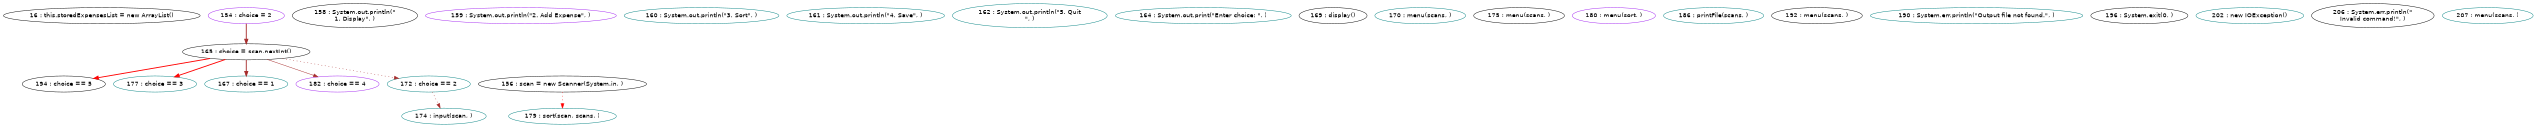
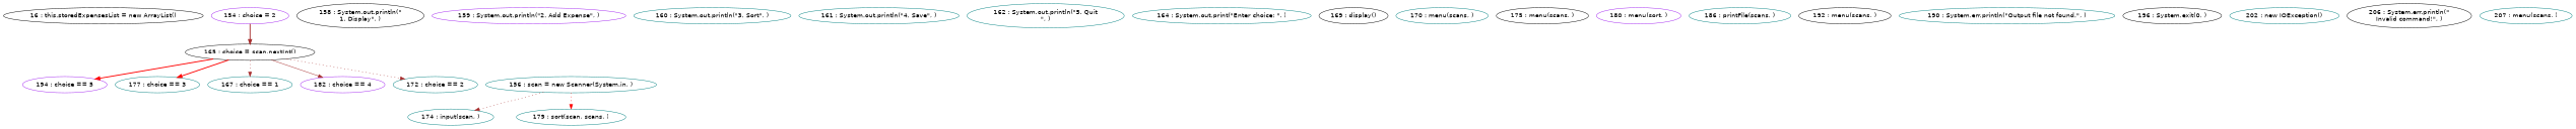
  digraph {
    fontname="DejaVu Sans"
    node [color=teal fontname="DejaVu Sans"]
    edge [color=brown fontname="DejaVu Sans" style=bold]
    "16 : this.storedExpensesList = new ArrayList()" [color=black]
    n2 [color=purple label="154 : choice = 2"]
    "165 : choice = scan.nextInt()" [color=black]
-   "194 : choice == 5" [color=black]
+   "194 : choice == 5" [color=purple]
    "177 : choice == 3"
    "167 : choice == 1"
    "182 : choice == 4" [color=purple]
    "172 : choice == 2"
-   "156 : scan = new Scanner(System.in, )" [color=black]
+   "156 : scan = new Scanner(System.in, )"
    "179 : sort(scan, scans, )"
    "174 : input(scan, )"
    "158 : System.out.println(\"\n1. Display\", )" [color=black]
    "159 : System.out.println(\"2. Add Expense\", )" [color=purple]
    "160 : System.out.println(\"3. Sort\", )"
    "161 : System.out.println(\"4. Save\", )"
    "162 : System.out.println(\"5. Quit\n\", )"
    "164 : System.out.print(\"Enter choice: \", )"
    "169 : display()" [color=black]
    "170 : menu(scans, )"
    "175 : menu(scans, )" [color=black]
    n21 [color=purple label="180 : menu(sort, )"]
    "186 : printFile(scans, )"
    "192 : menu(scans, )" [color=black]
    "190 : System.err.println(\"Output file not found.\", )"
    "196 : System.exit(0, )" [color=black]
    "202 : new IOException()"
    "206 : System.err.println(\"\nInvalid command!\", )" [color=black]
    "207 : menu(scans, )"
    n2 -> "165 : choice = scan.nextInt()"
    "165 : choice = scan.nextInt()" -> "194 : choice == 5" [color=red]
    "165 : choice = scan.nextInt()" -> "177 : choice == 3" [color=red]
-   "165 : choice = scan.nextInt()" -> "167 : choice == 1"
+   "165 : choice = scan.nextInt()" -> "167 : choice == 1" [style=dotted]
    "165 : choice = scan.nextInt()" -> "182 : choice == 4" [style=solid]
    "165 : choice = scan.nextInt()" -> "172 : choice == 2" [style=dotted]
    "156 : scan = new Scanner(System.in, )" -> "179 : sort(scan, scans, )" [color=red style=dotted]
-   "172 : choice == 2" -> "174 : input(scan, )" [style=dotted]
+   "156 : scan = new Scanner(System.in, )" -> "174 : input(scan, )" [style=dotted]
  }
